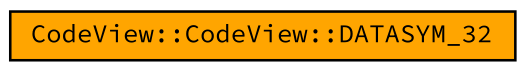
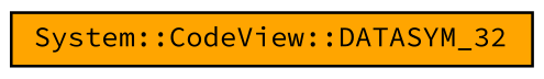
  digraph {
    rankdir=LR
    fontname="Source Code Pro"
-   n1 [color=black fillcolor=orange fontname="Source Code Pro" fontsize=10 height=0.2 label="CodeView::CodeView::DATASYM_32" shape=record style=filled width=0.4]
+   n1 [color=black fillcolor=orange fontname="Source Code Pro" fontsize=10 height=0.2 label="System::CodeView::DATASYM_32" shape=record style=filled width=0.4]
  }
